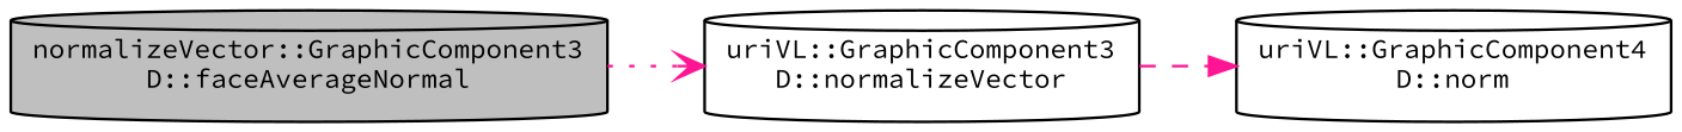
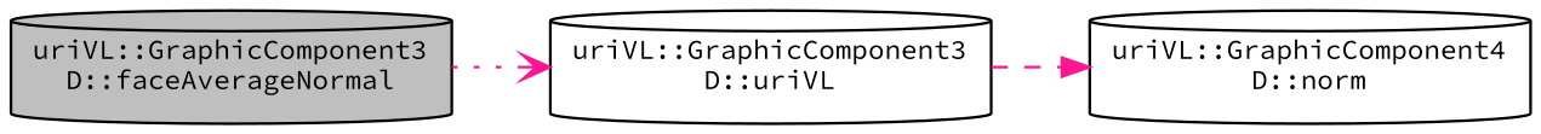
  digraph {
    fontname="Source Code Pro"
    rankdir=LR
    node [color=black fillcolor=white fontname="Source Code Pro" fontsize=10 shape=cylinder style=filled]
    edge [color=deeppink fontname="Source Code Pro" fontsize=10 labelfontname=Helvetica labelfontsize=10]
-   n1 [fillcolor=grey75 fontcolor=black height=0.2 label="normalizeVector::GraphicComponent3\lD::faceAverageNormal" width=0.4]
-   n2 [height=0.2 label="uriVL::GraphicComponent3\lD::normalizeVector" width=0.4]
+   n1 [fillcolor=grey75 fontcolor=black height=0.2 label="uriVL::GraphicComponent3\lD::faceAverageNormal" width=0.4]
+   n2 [height=0.2 label="uriVL::GraphicComponent3\lD::uriVL" width=0.4]
    n3 [height=0.2 label="uriVL::GraphicComponent4\lD::norm" width=0.4]
    n1 -> n2 [arrowhead=vee style=dotted]
    n2 -> n3 [arrowhead=normal style=dashed]
  }
